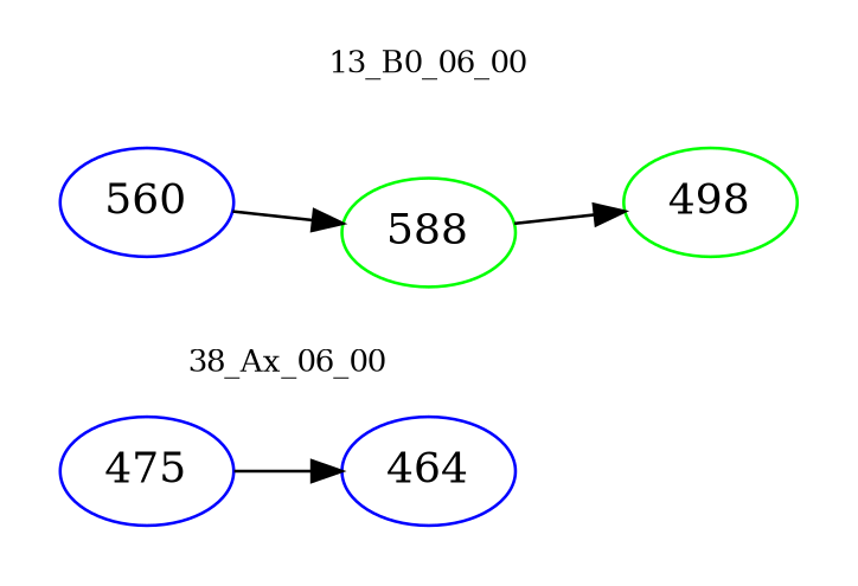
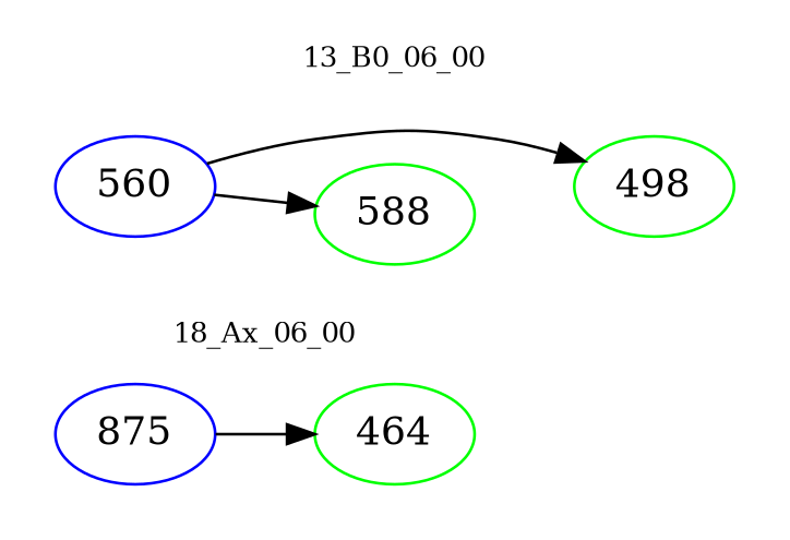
  digraph {
    rankdir=LR
    node [color=green]
    edge [color=black]
-   n1 [color=blue label=475]
-   n2 [color=blue label=464]
+   n1 [color=blue label=875]
+   n2 [label=464]
    n3 [color=blue label=560]
    n4 [label=588]
    n5 [label=498]
    subgraph cluster_1 {
      color=white
      fontsize=10
-     label="38_Ax_06_00"
+     label="18_Ax_06_00"
      n1
      n2
    }
    subgraph cluster_2 {
      color=white
      fontsize=10
      label="13_B0_06_00"
      n3
      n4
      n5
    }
    n1 -> n2
    n3 -> n4
-   n4 -> n5
+   n3 -> n5
  }
